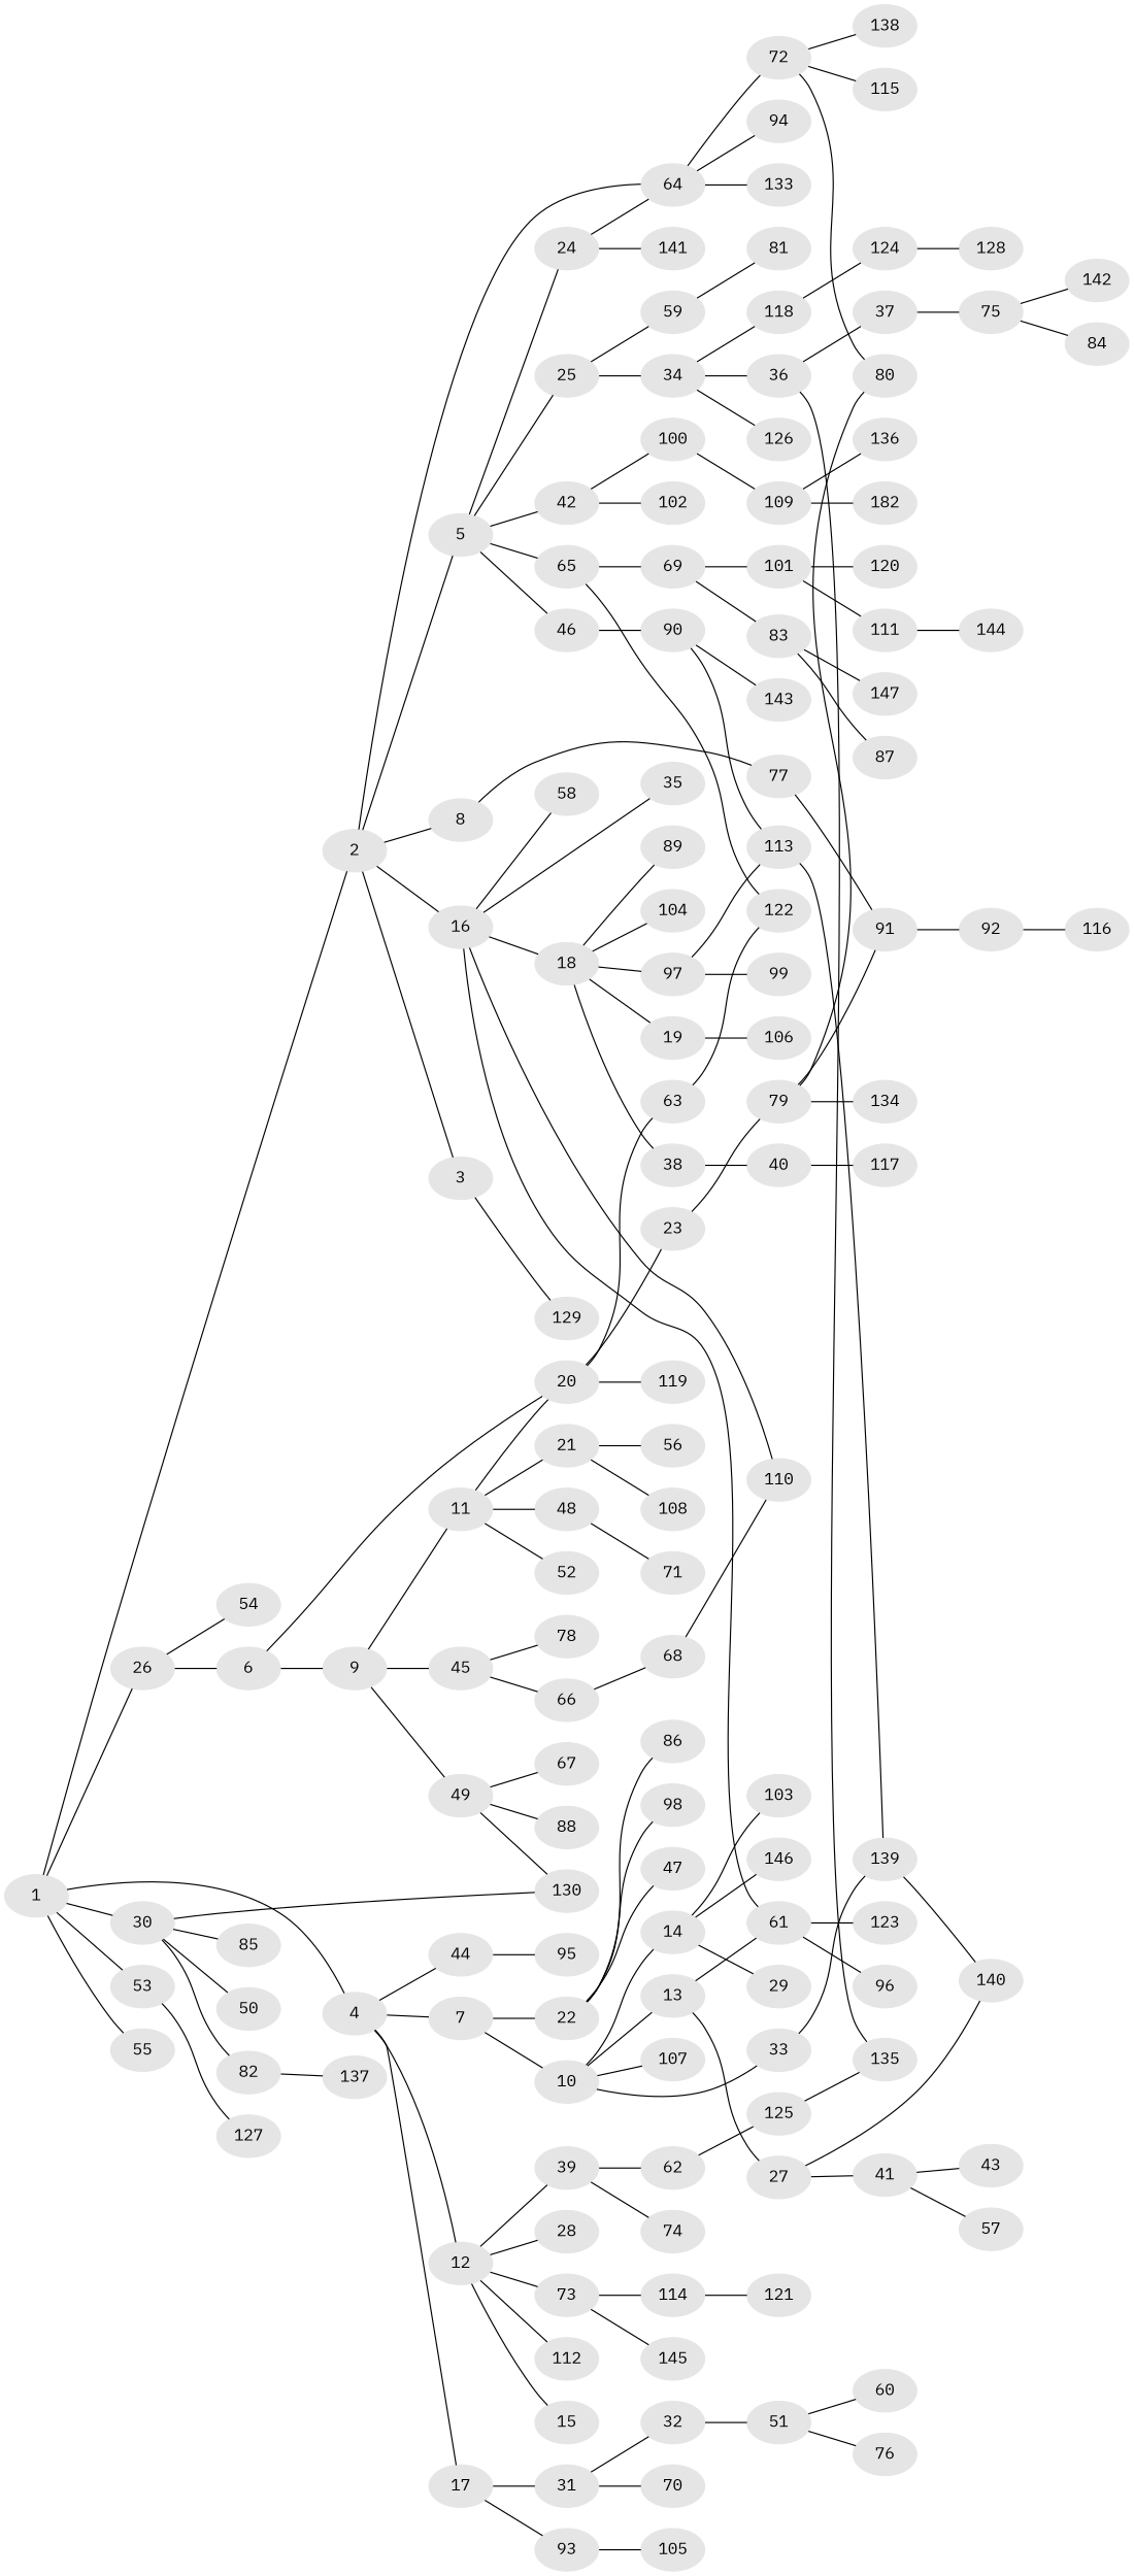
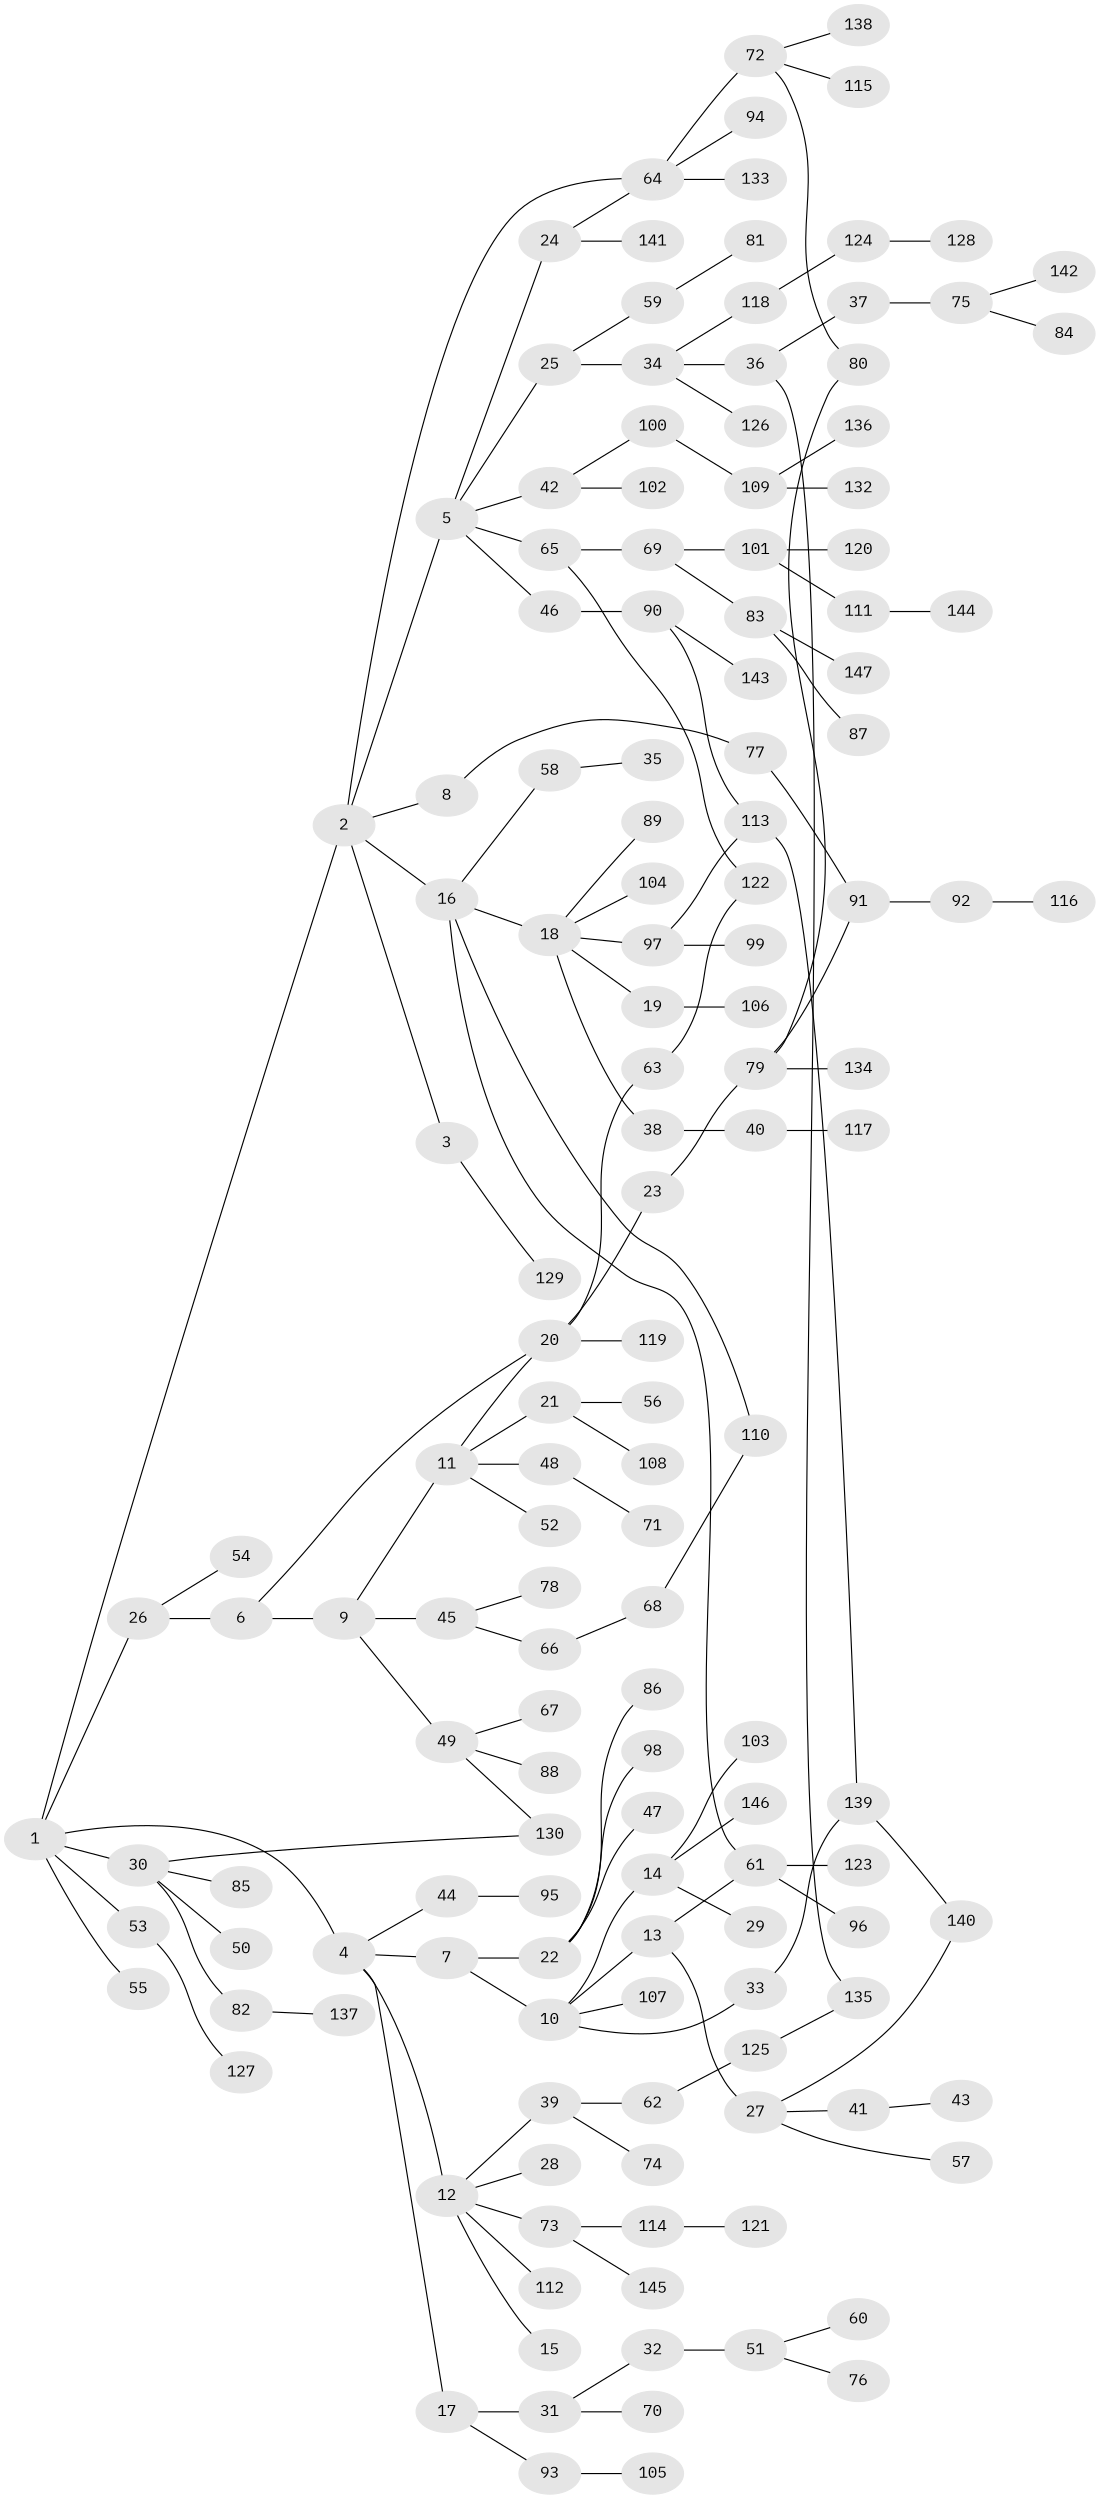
  graph {
    fontname="IBM Plex Mono"
    rankdir=LR
    node [color=gray90 fontname="IBM Plex Mono" style=filled]
    edge [fontname="IBM Plex Mono"]
    1
    2
    4
    26
    30
    53
    55
    3
    5
    8
    16
    64
    7
    12
    17
    44
    6
    9
    20
    54
    50
    82
    85
    130
    127
    129
    24
    25
    42
    46
    65
    77
    61
    18
    35
    58
    110
    72
    94
    133
    10
    22
    15
    28
    39
    73
    112
    31
    93
    95
    141
    34
    59
    100
    102
    90
    122
    69
    11
    45
    49
    23
    63
    119
    13
    14
    33
    107
    47
    86
    98
    91
    21
    48
    52
    66
    78
    67
    88
    27
    29
    103
    146
    139
    56
    108
    71
    62
    74
    114
    145
    41
    140
    96
    123
    19
    38
    89
    97
    104
    32
    70
    105
    106
    40
    99
    113
    79
    80
    134
    36
    118
    126
    81
    43
    57
    137
    51
    60
    76
    37
    135
    124
    75
    84
    142
    117
    125
    109
    68
    143
    115
    138
    83
    101
    87
    147
    111
    120
    121
    92
    116
-   132 [label=182]
+   132
    136
    144
    128
    1 -- 2
    1 -- 4
    1 -- 26
    1 -- 30
    1 -- 53
    1 -- 55
    2 -- 3
    2 -- 5
    2 -- 8
    2 -- 16
    2 -- 64
    4 -- 7
    4 -- 12
    4 -- 17
    4 -- 44
    26 -- 6
    26 -- 54
    30 -- 50
    30 -- 82
    30 -- 85
    30 -- 130
    53 -- 127
    3 -- 129
    5 -- 24
    5 -- 25
    5 -- 42
    5 -- 46
    5 -- 65
    8 -- 77
    16 -- 61
    16 -- 18
-   16 -- 35
+   58 -- 35
    16 -- 58
    16 -- 110
    64 -- 72
    64 -- 94
    64 -- 133
    7 -- 10
    7 -- 22
    12 -- 15
    12 -- 28
    12 -- 39
    12 -- 73
    12 -- 112
    17 -- 31
    17 -- 93
    44 -- 95
    6 -- 9
    6 -- 20
    9 -- 11
    9 -- 45
    9 -- 49
    20 -- 23
    20 -- 63
    20 -- 119
    82 -- 137
    24 -- 64
    24 -- 141
    25 -- 34
    25 -- 59
    42 -- 100
    42 -- 102
    46 -- 90
    65 -- 122
    65 -- 69
    77 -- 91
    61 -- 96
    61 -- 123
    18 -- 19
    18 -- 38
    18 -- 89
    18 -- 97
    18 -- 104
    72 -- 80
    72 -- 115
    72 -- 138
    10 -- 13
    10 -- 14
    10 -- 33
    10 -- 107
    22 -- 47
    22 -- 86
    22 -- 98
    39 -- 62
    39 -- 74
    73 -- 114
    73 -- 145
    31 -- 32
    31 -- 70
    93 -- 105
    34 -- 36
    34 -- 118
    34 -- 126
    59 -- 81
    100 -- 109
    90 -- 113
    90 -- 143
    69 -- 83
    69 -- 101
    11 -- 20
    11 -- 21
    11 -- 48
    11 -- 52
    45 -- 66
    45 -- 78
    49 -- 130
    49 -- 67
    49 -- 88
    23 -- 79
    63 -- 122
    13 -- 61
    13 -- 27
    14 -- 29
    14 -- 103
    14 -- 146
    33 -- 139
    91 -- 92
    21 -- 56
    21 -- 108
    48 -- 71
    66 -- 68
    27 -- 41
    27 -- 140
    139 -- 140
    62 -- 125
    114 -- 121
    41 -- 43
-   41 -- 57
+   27 -- 57
    19 -- 106
    38 -- 40
    97 -- 99
    97 -- 113
    32 -- 51
    40 -- 117
    113 -- 139
    79 -- 91
    79 -- 80
    79 -- 134
    36 -- 37
    36 -- 135
    118 -- 124
    51 -- 60
    51 -- 76
    37 -- 75
    124 -- 128
    75 -- 84
    75 -- 142
    125 -- 135
    109 -- 132
    109 -- 136
    68 -- 110
    83 -- 87
    83 -- 147
    101 -- 111
    101 -- 120
    111 -- 144
    92 -- 116
  }
